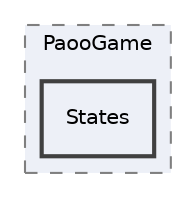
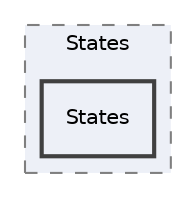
  digraph {
    compound=true
    n1 [color=grey25 fillcolor="#edf0f7" fontname=Helvetica fontsize=10 label=States shape=box style="filled,bold,"]
    subgraph cluster_1 {
      bgcolor="#edf0f7"
      fontname=Helvetica
      fontsize=10
-     label=PaooGame
+     label=States
      pencolor=grey50
      style="filled,dashed,"
      n1
    }
  }
